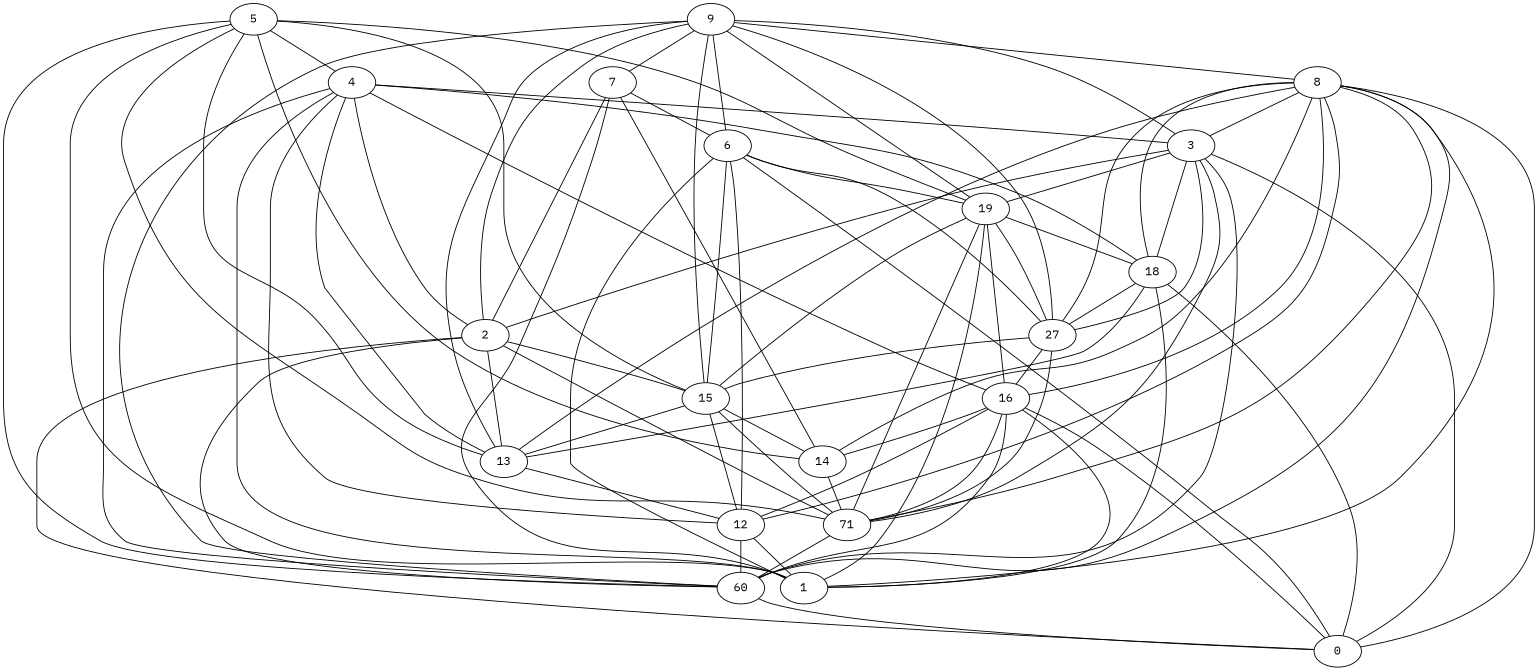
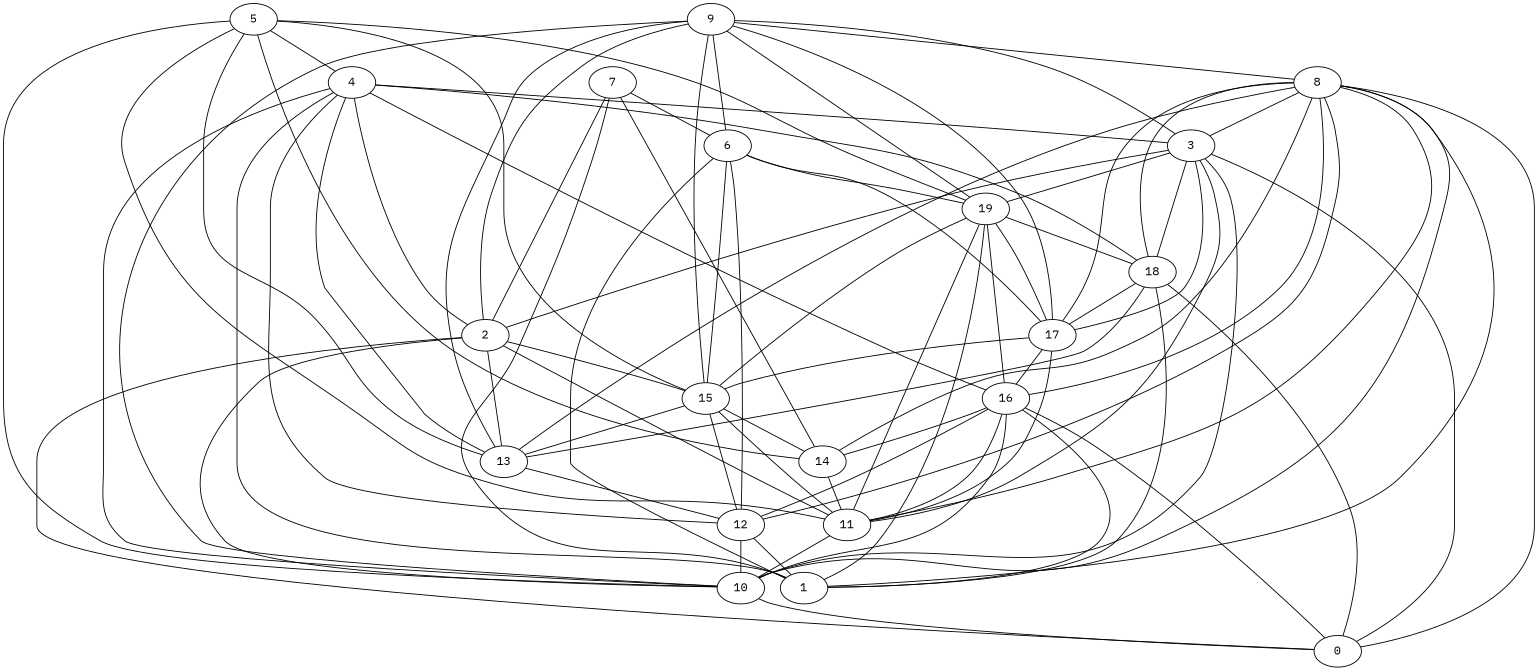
  digraph {
    fontname="IBM Plex Mono"
    node [fontname="IBM Plex Mono"]
    edge [color=black dir=none fontname="IBM Plex Mono"]
    5
    1
    4
-   11 [label=71]
+   11
    13
    14
    15
-   10 [label=60]
+   10
    19
    12
    18
    3
    16
    2
-   17 [label=27]
+   17
    0
    8
    7
    6
    9
    subgraph sub_1 {
      5
      1
      4
      11
      13
      14
      15
      10
      19
      12
      18
      3
      16
      2
      17
      0
      8
      7
      6
      9
    }
-   5 -> 1
    5 -> 4
    5 -> 11
    5 -> 13
    5 -> 14
    5 -> 15
    5 -> 10
    5 -> 19
    4 -> 1
    4 -> 13
    4 -> 10
    4 -> 12
    4 -> 18
    4 -> 3
    4 -> 16
    4 -> 2
    11 -> 10
    13 -> 12
    14 -> 11
    15 -> 11
    15 -> 13
    15 -> 14
    15 -> 12
    10 -> 0
    19 -> 1
    19 -> 11
    19 -> 15
    19 -> 18
    19 -> 16
    19 -> 17
    12 -> 1
    12 -> 10
    18 -> 1
    18 -> 13
    18 -> 17
    18 -> 0
    3 -> 11
    3 -> 10
    3 -> 19
    3 -> 18
    3 -> 2
    3 -> 17
    3 -> 0
    16 -> 1
    16 -> 11
    16 -> 14
    16 -> 10
    16 -> 12
    16 -> 0
    2 -> 11
    2 -> 13
    2 -> 15
    2 -> 10
    2 -> 0
    17 -> 11
    17 -> 15
    17 -> 16
    8 -> 1
    8 -> 11
    8 -> 13
    8 -> 14
    8 -> 10
    8 -> 12
    8 -> 18
    8 -> 3
    8 -> 16
    8 -> 17
    8 -> 0
    7 -> 1
    7 -> 14
    7 -> 2
    7 -> 6
    6 -> 1
    6 -> 15
    6 -> 19
    6 -> 12
    6 -> 17
-   6 -> 0
    9 -> 13
    9 -> 15
    9 -> 10
    9 -> 19
    9 -> 3
    9 -> 2
    9 -> 17
    9 -> 8
-   9 -> 7
    9 -> 6
  }
